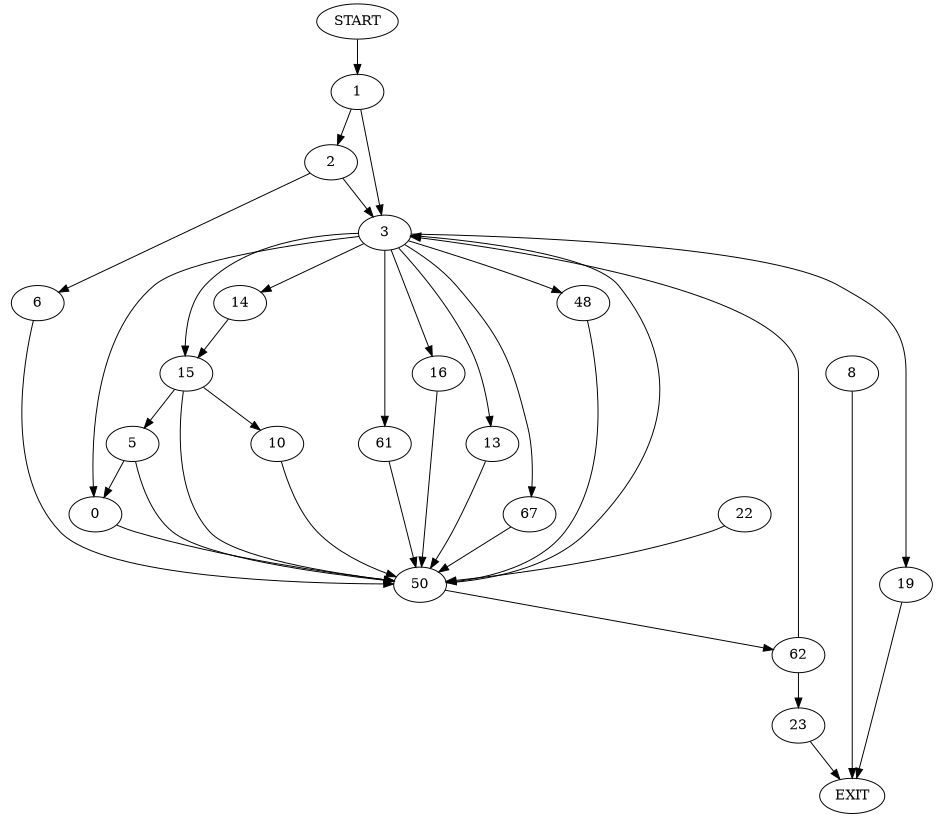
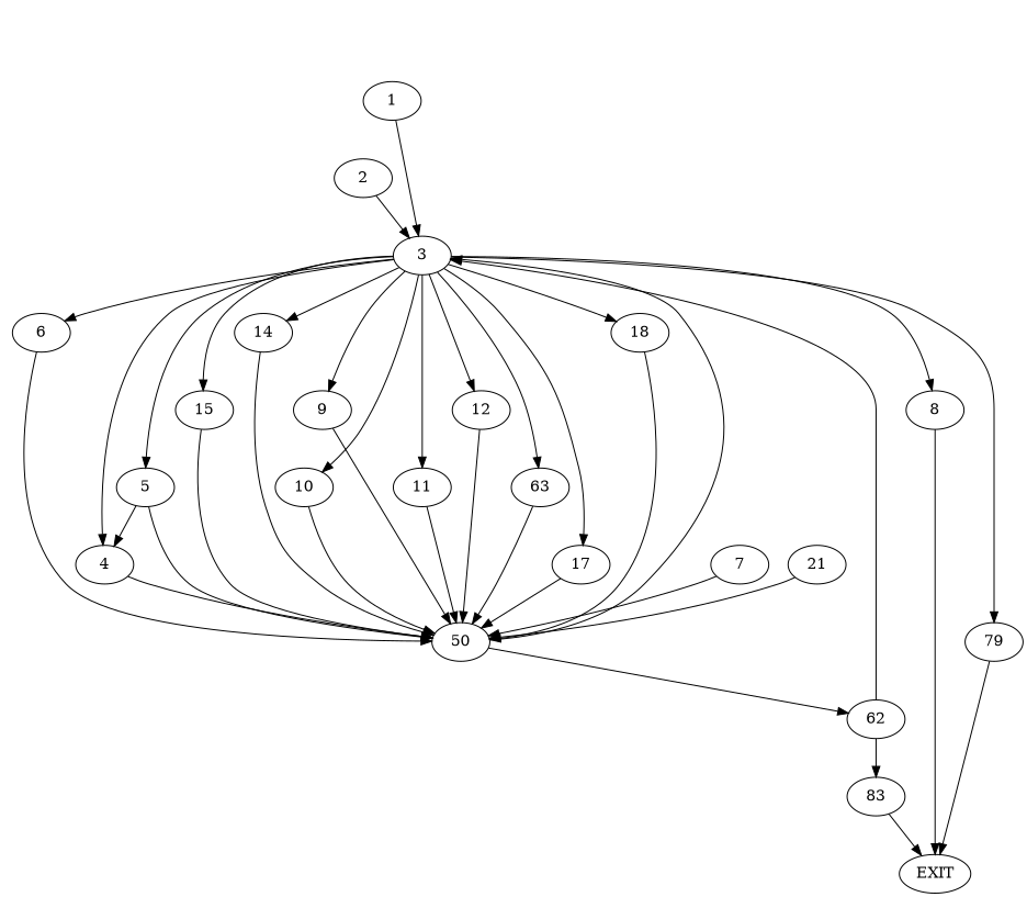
  digraph {
-   n1 [label=START]
    1
    2
    3
    n5 [label=EXIT]
-   4 [label=0]
+   4
    5
    6
    8
+   9
    10
-   11 [label=61]
-   12 [label=16]
-   13
+   11
+   12
+   13 [label=63]
    14
    15
-   17 [label=67]
-   18 [label=48]
-   19
+   17
+   18
+   19 [label=79]
    n20 [label=50]
+   7
    n22 [label=62]
-   21 [label=22]
-   23
-   n1 -> 1
-   1 -> 2
+   21
+   23 [label=83]
    1 -> 3
    2 -> 3
    3 -> 4
-   15 -> 5
-   2 -> 6
-   15 -> 10
+   3 -> 5
+   3 -> 6
+   3 -> 8
+   3 -> 9
+   3 -> 10
    3 -> 11
    3 -> 12
    3 -> 13
    3 -> 14
    3 -> 15
    3 -> 17
    3 -> 18
    3 -> 19
    4 -> n20
    5 -> 4
    5 -> n20
    6 -> n20
    8 -> n5
+   9 -> n20
    10 -> n20
    11 -> n20
    12 -> n20
    13 -> n20
-   14 -> 15
+   14 -> n20
    15 -> n20
    17 -> n20
    18 -> n20
    19 -> n5
    n20 -> 3
    n20 -> n22
+   7 -> n20
    n22 -> 3
    n22 -> 23
    21 -> n20
    23 -> n5
  }
